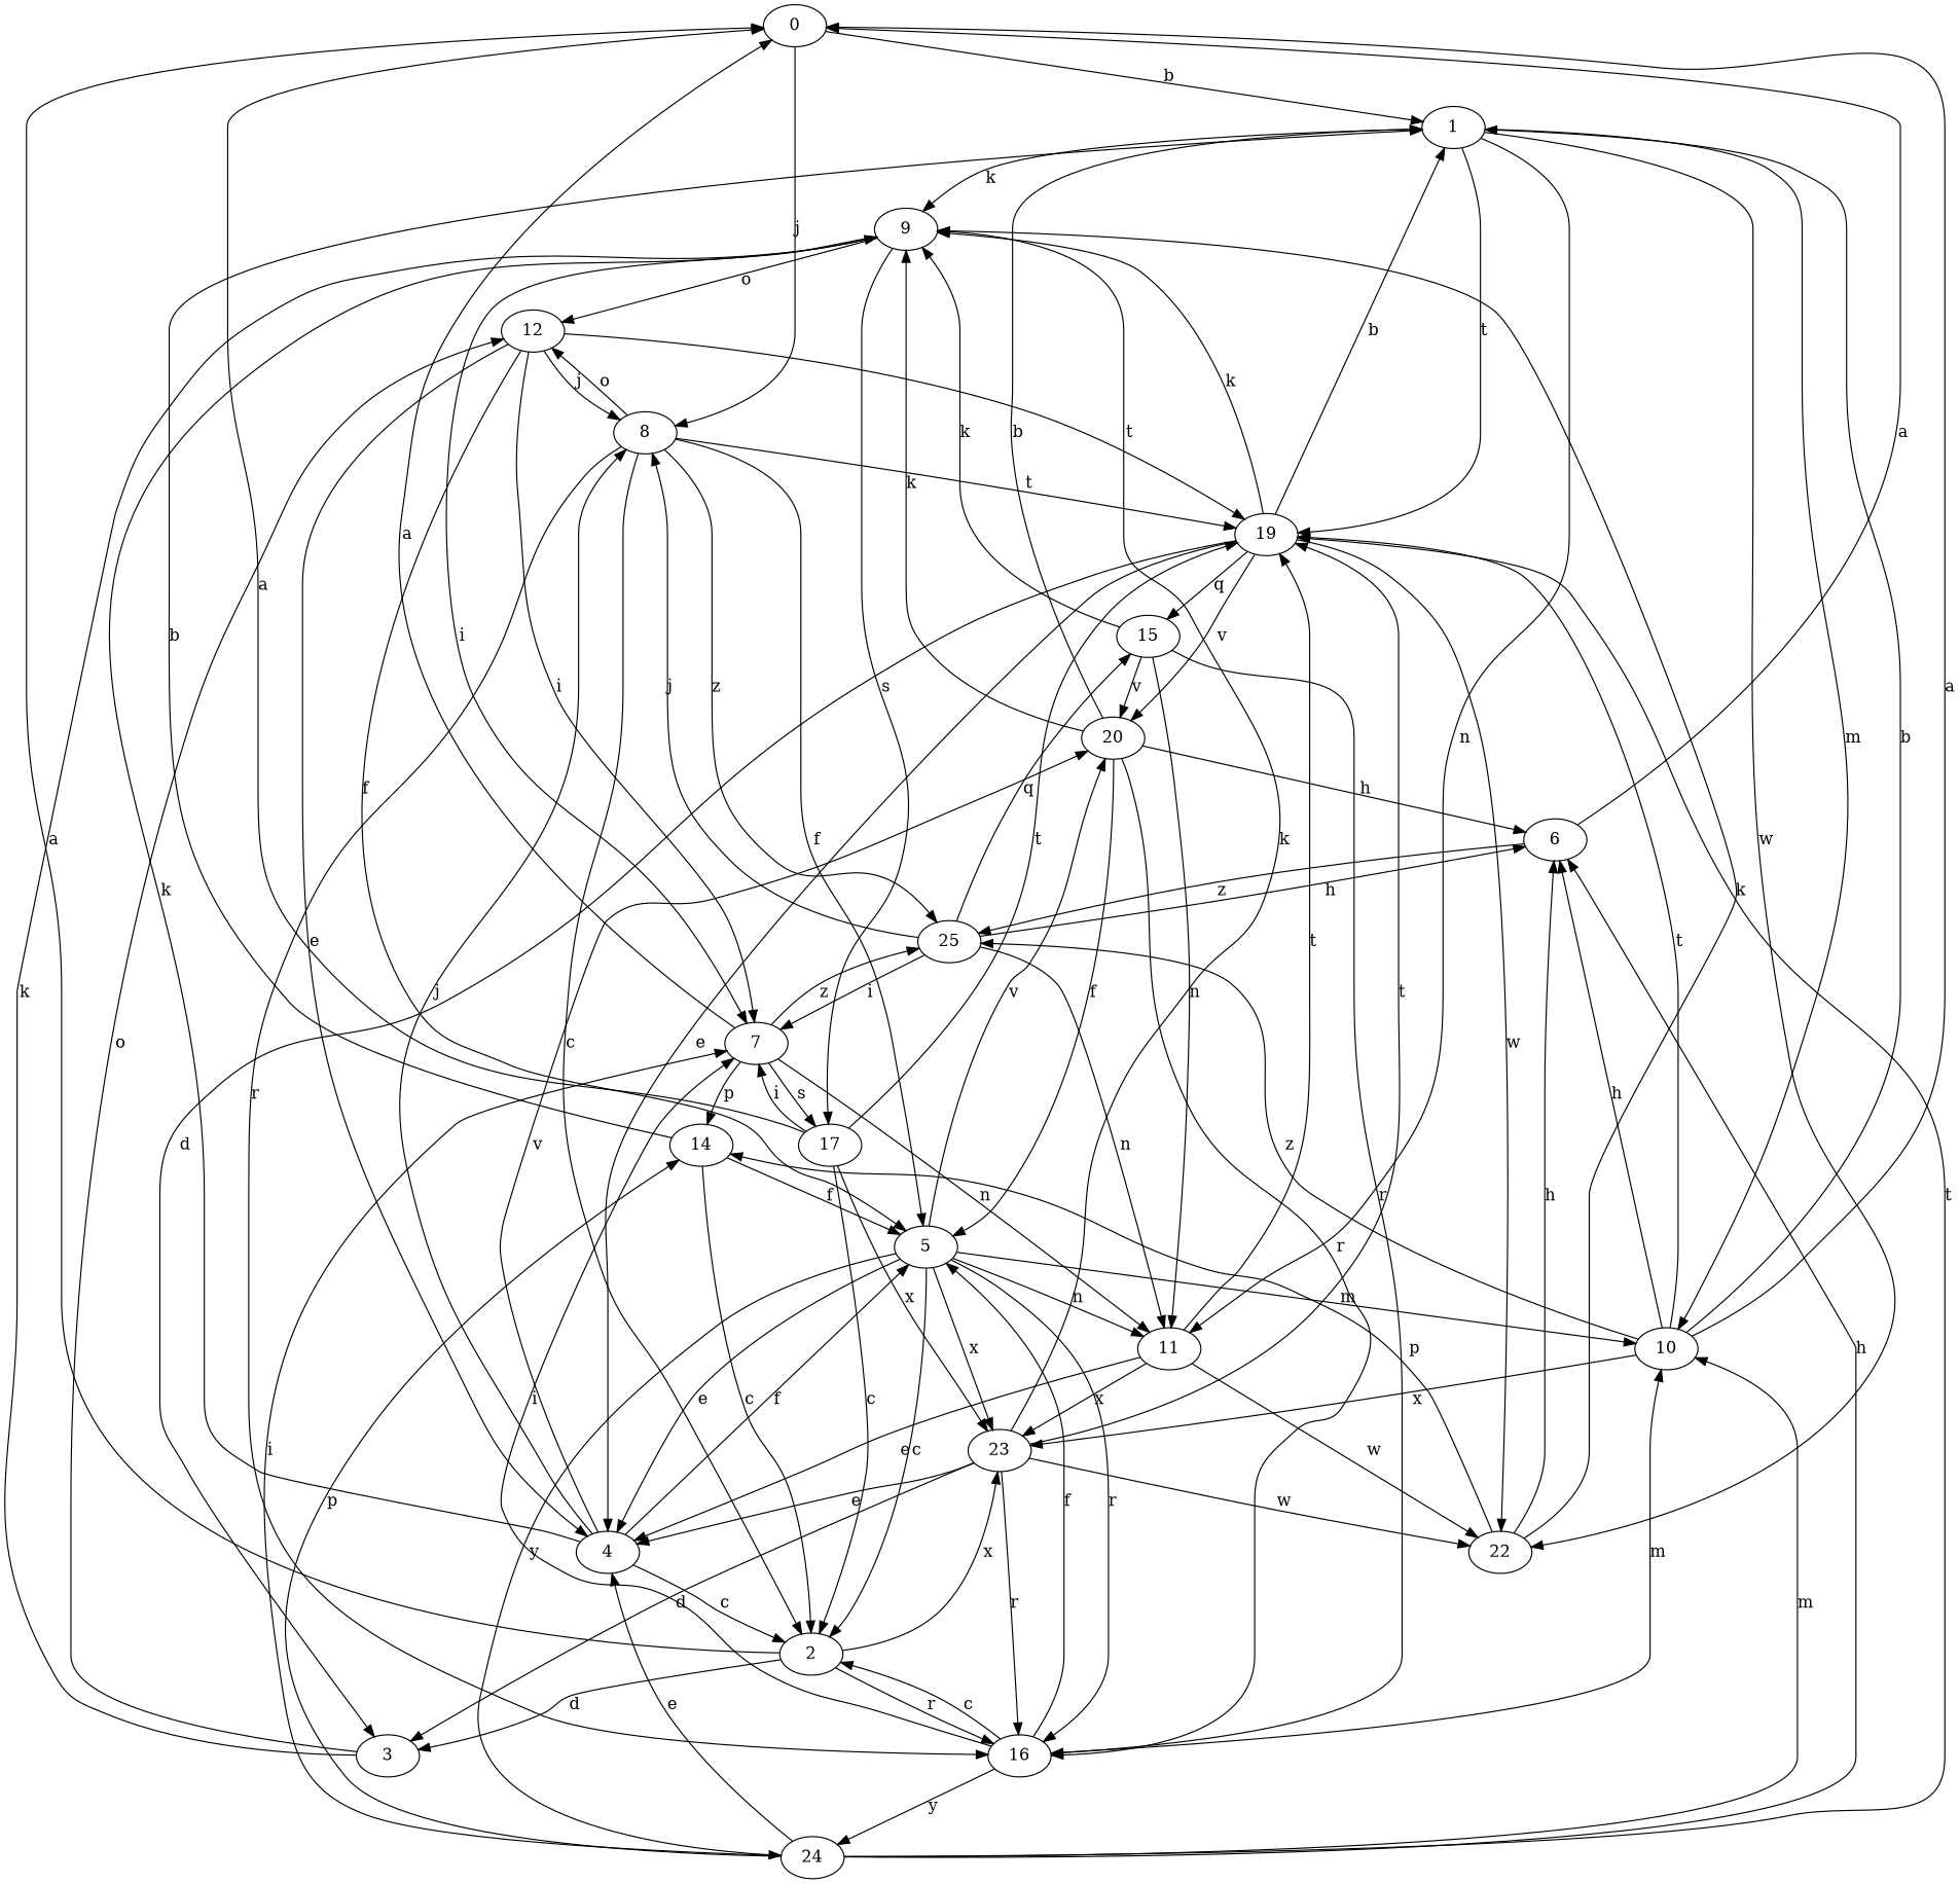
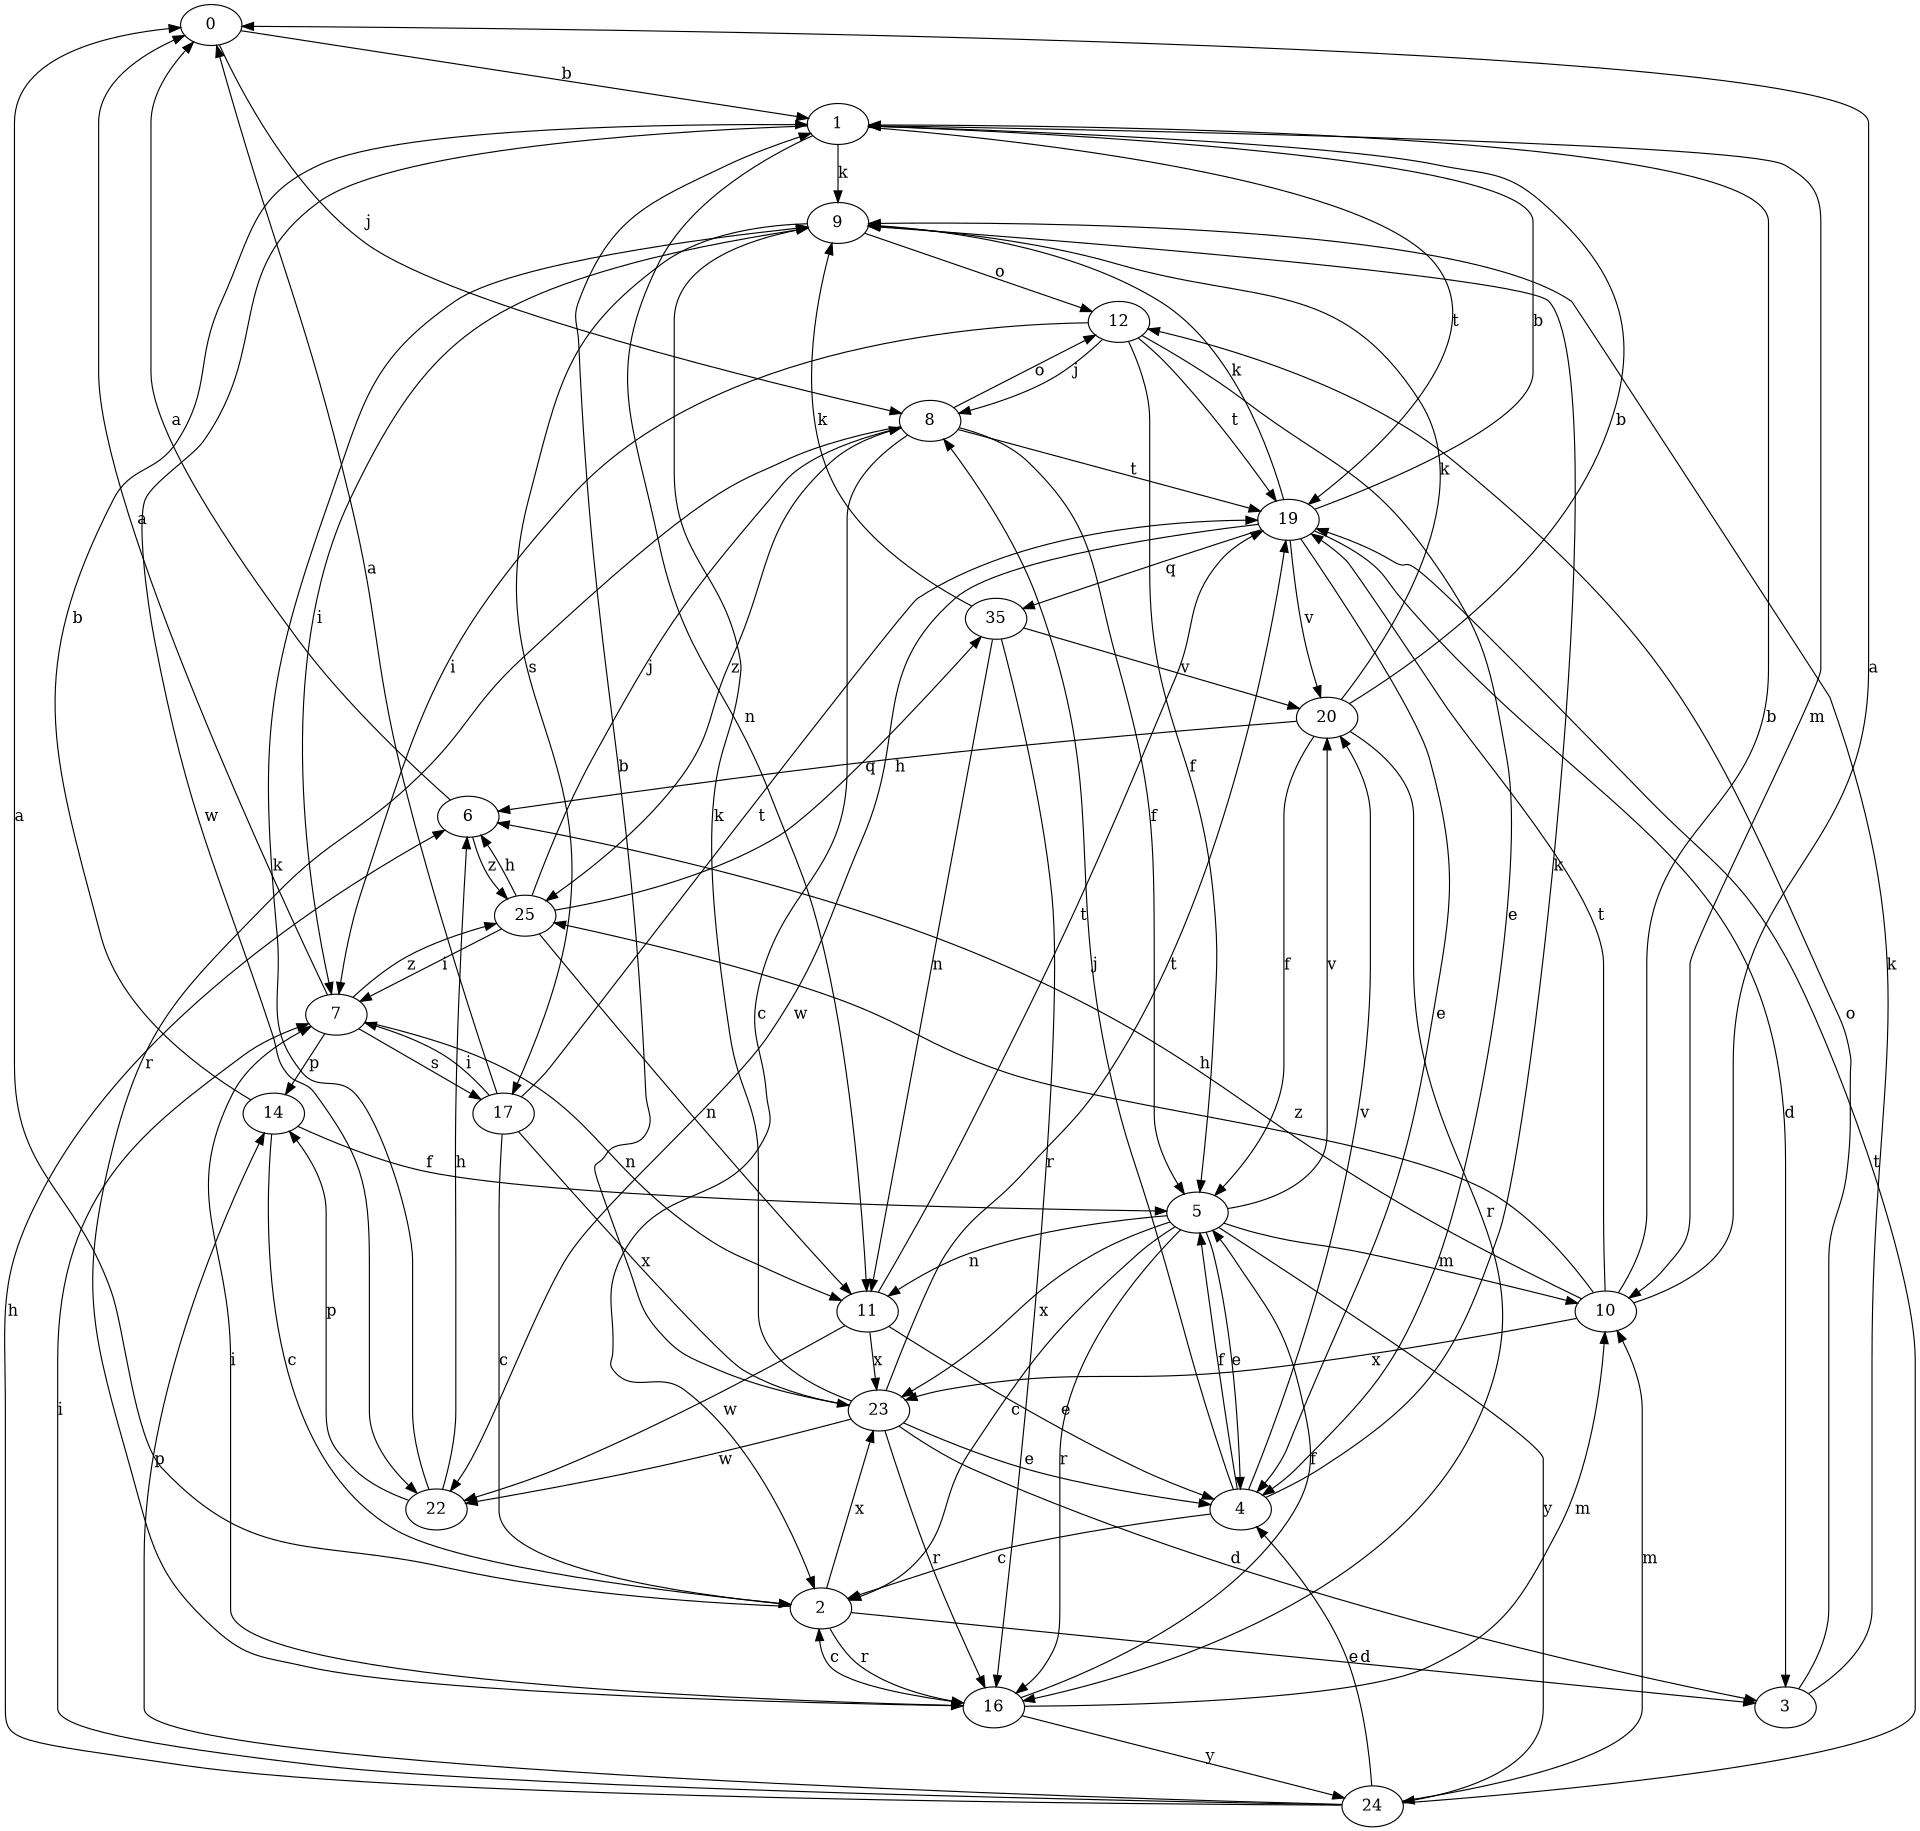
  strict digraph {
    0
    1
    8
    9
    10
    11
    19
    22
    3
    12
    2
    16
    5
    25
    7
    17
    23
    6
    4
    20
-   15
+   15 [label=35]
    14
    24
    0 -> 1 [label=b]
    0 -> 8 [label=j]
    1 -> 9 [label=k]
    1 -> 10 [label=m]
    1 -> 11 [label=n]
    1 -> 19 [label=t]
    1 -> 22 [label=w]
    8 -> 19 [label=t]
    8 -> 12 [label=o]
    8 -> 2 [label=c]
    8 -> 16 [label=r]
    8 -> 5 [label=f]
    8 -> 25 [label=z]
    9 -> 12 [label=o]
    9 -> 7 [label=i]
    9 -> 17 [label=s]
    10 -> 0 [label=a]
    10 -> 1 [label=b]
    10 -> 19 [label=t]
    10 -> 25 [label=z]
    10 -> 23 [label=x]
    10 -> 6 [label=h]
    11 -> 19 [label=t]
    11 -> 22 [label=w]
    11 -> 23 [label=x]
    11 -> 4 [label=e]
    19 -> 1 [label=b]
    19 -> 9 [label=k]
    19 -> 22 [label=w]
    19 -> 3 [label=d]
    19 -> 4 [label=e]
    19 -> 20 [label=v]
    19 -> 15 [label=q]
    22 -> 9 [label=k]
    22 -> 6 [label=h]
    22 -> 14 [label=p]
    3 -> 9 [label=k]
    3 -> 12 [label=o]
    12 -> 8 [label=j]
    12 -> 19 [label=t]
    12 -> 5 [label=f]
    12 -> 7 [label=i]
    12 -> 4 [label=e]
    2 -> 0 [label=a]
    2 -> 3 [label=d]
    2 -> 16 [label=r]
    2 -> 23 [label=x]
    16 -> 10 [label=m]
    16 -> 2 [label=c]
    16 -> 5 [label=f]
    16 -> 7 [label=i]
    16 -> 24 [label=y]
    5 -> 10 [label=m]
    5 -> 11 [label=n]
    5 -> 2 [label=c]
    5 -> 16 [label=r]
    5 -> 23 [label=x]
    5 -> 4 [label=e]
    5 -> 20 [label=v]
    5 -> 24 [label=y]
    25 -> 8 [label=j]
    25 -> 11 [label=n]
    25 -> 7 [label=i]
    25 -> 6 [label=h]
    25 -> 15 [label=q]
    7 -> 0 [label=a]
    7 -> 11 [label=n]
    7 -> 25 [label=z]
    7 -> 17 [label=s]
    7 -> 14 [label=p]
    17 -> 0 [label=a]
    17 -> 19 [label=t]
    17 -> 2 [label=c]
    17 -> 7 [label=i]
    17 -> 23 [label=x]
+   23 -> 1 [label=b]
    23 -> 9 [label=k]
    23 -> 19 [label=t]
    23 -> 22 [label=w]
    23 -> 3 [label=d]
    23 -> 16 [label=r]
    23 -> 4 [label=e]
    6 -> 0 [label=a]
    6 -> 25 [label=z]
    4 -> 8 [label=j]
    4 -> 9 [label=k]
    4 -> 2 [label=c]
    4 -> 5 [label=f]
    4 -> 20 [label=v]
    20 -> 1 [label=b]
    20 -> 9 [label=k]
    20 -> 16 [label=r]
    20 -> 5 [label=f]
    20 -> 6 [label=h]
    15 -> 9 [label=k]
    15 -> 11 [label=n]
    15 -> 16 [label=r]
    15 -> 20 [label=v]
    14 -> 1 [label=b]
    14 -> 2 [label=c]
    14 -> 5 [label=f]
    24 -> 10 [label=m]
    24 -> 19 [label=t]
    24 -> 7 [label=i]
    24 -> 6 [label=h]
    24 -> 4 [label=e]
    24 -> 14 [label=p]
  }
